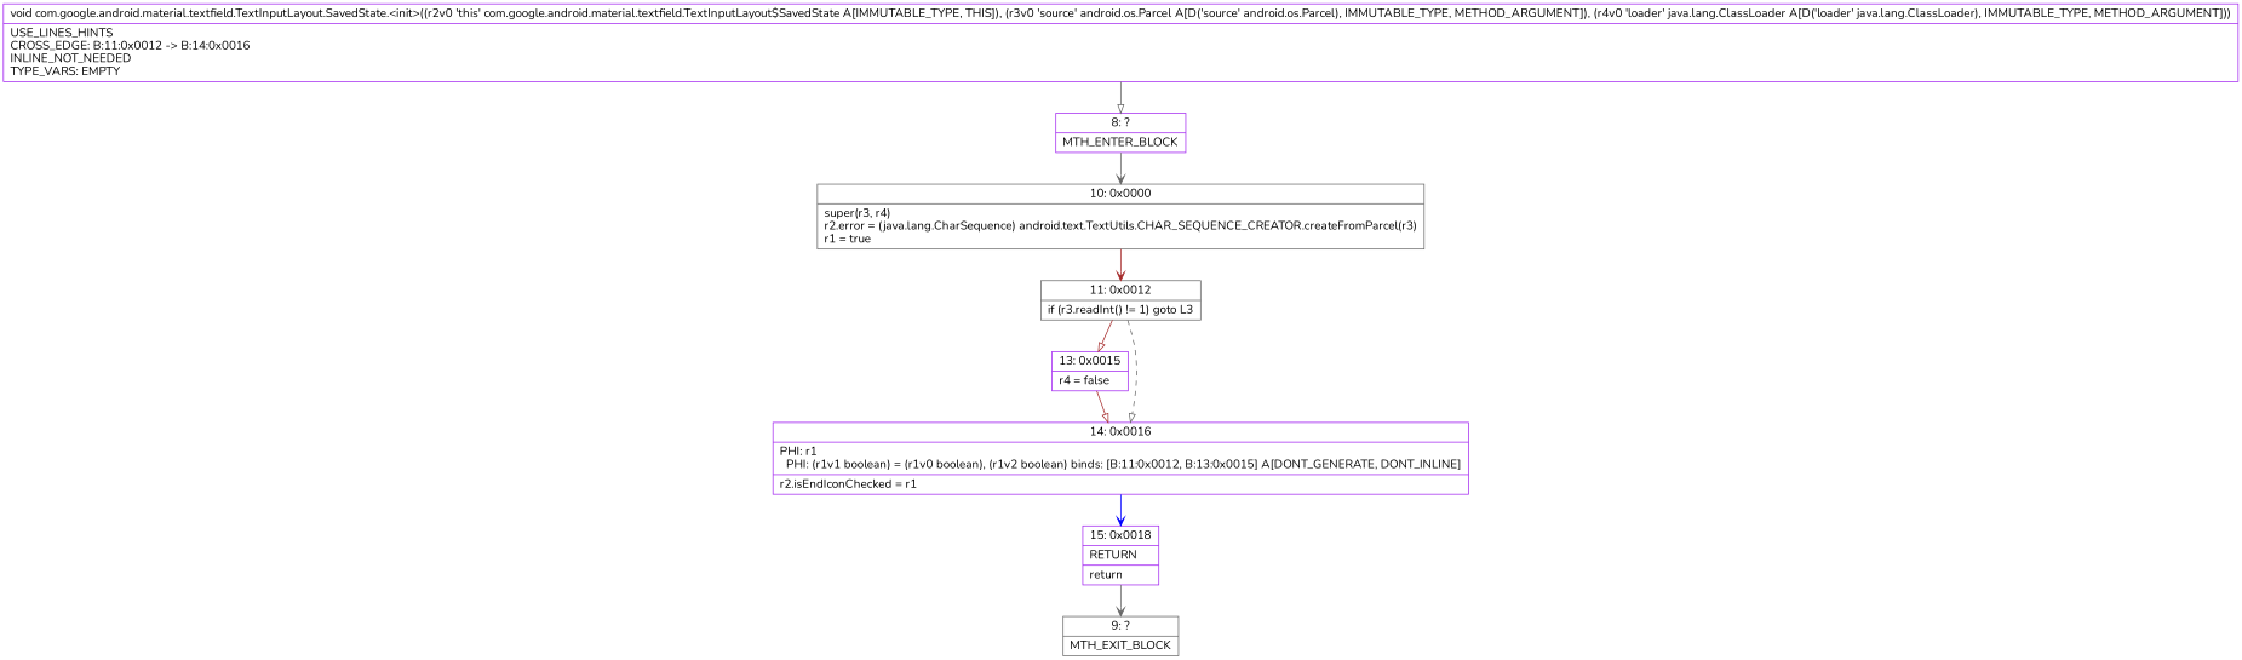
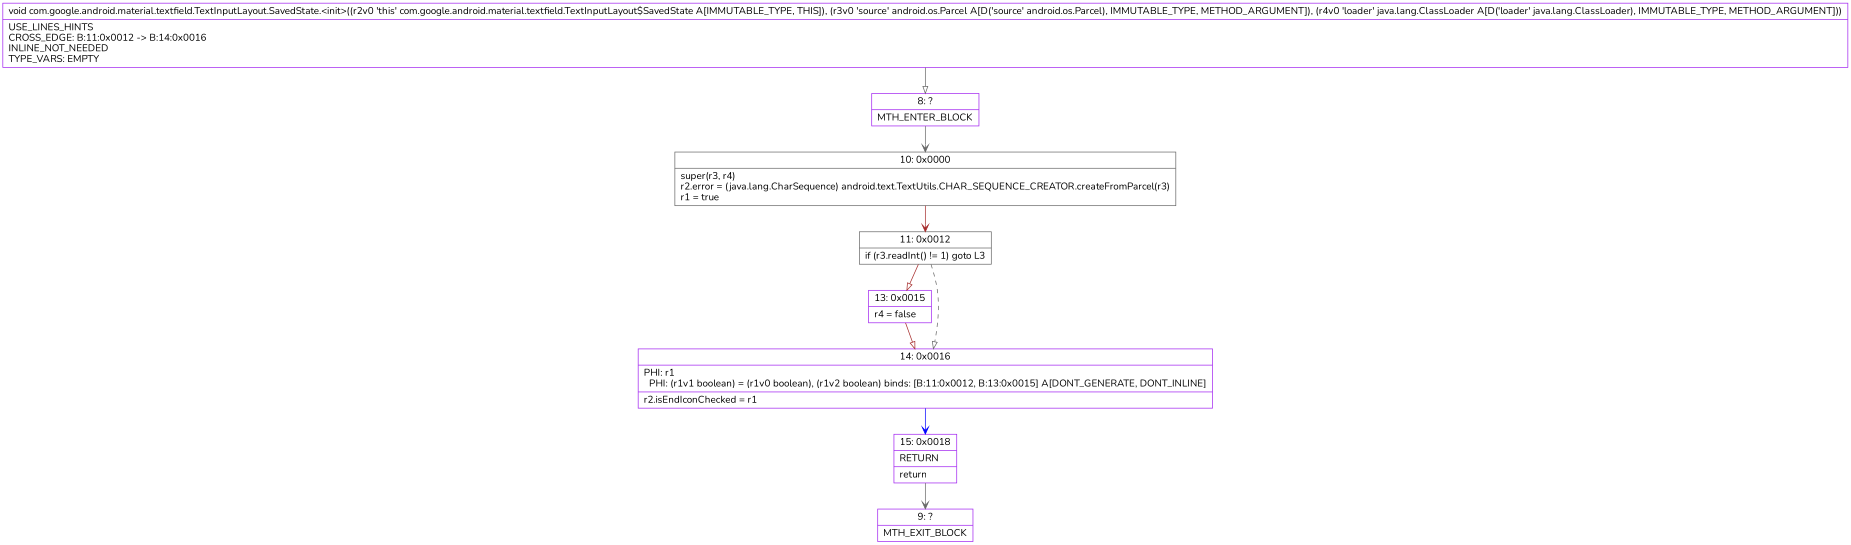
  digraph {
    fontname=Nunito
    node [color=purple fontname=Nunito shape=record]
    edge [arrowhead=vee color=gray40 fontname=Nunito]
    n1 [label="{8\:\ ?|MTH_ENTER_BLOCK\l}"]
    n2 [color=gray40 label="{10\:\ 0x0000|super(r3, r4)\lr2.error = (java.lang.CharSequence) android.text.TextUtils.CHAR_SEQUENCE_CREATOR.createFromParcel(r3)\lr1 = true\l}"]
    n3 [color=gray40 label="{11\:\ 0x0012|if (r3.readInt() != 1) goto L3\l}"]
    n4 [label="{13\:\ 0x0015|r4 = false\l}"]
    n5 [label="{14\:\ 0x0016|PHI: r1 \l  PHI: (r1v1 boolean) = (r1v0 boolean), (r1v2 boolean) binds: [B:11:0x0012, B:13:0x0015] A[DONT_GENERATE, DONT_INLINE]\l|r2.isEndIconChecked = r1\l}"]
    n6 [label="{15\:\ 0x0018|RETURN\l|return\l}"]
-   n7 [color=gray40 label="{9\:\ ?|MTH_EXIT_BLOCK\l}"]
+   n7 [label="{9\:\ ?|MTH_EXIT_BLOCK\l}"]
    n8 [label="{void com.google.android.material.textfield.TextInputLayout.SavedState.\<init\>((r2v0 'this' com.google.android.material.textfield.TextInputLayout$SavedState A[IMMUTABLE_TYPE, THIS]), (r3v0 'source' android.os.Parcel A[D('source' android.os.Parcel), IMMUTABLE_TYPE, METHOD_ARGUMENT]), (r4v0 'loader' java.lang.ClassLoader A[D('loader' java.lang.ClassLoader), IMMUTABLE_TYPE, METHOD_ARGUMENT]))  | USE_LINES_HINTS\lCROSS_EDGE: B:11:0x0012 \-\> B:14:0x0016\lINLINE_NOT_NEEDED\lTYPE_VARS: EMPTY\l}"]
    n1 -> n2
    n2 -> n3 [color=brown]
    n3 -> n4 [arrowhead=onormal color=brown]
    n3 -> n5 [arrowhead=onormal style=dashed]
    n4 -> n5 [arrowhead=onormal color=brown]
    n5 -> n6 [color=blue]
    n6 -> n7
    n8 -> n1 [arrowhead=onormal]
  }
